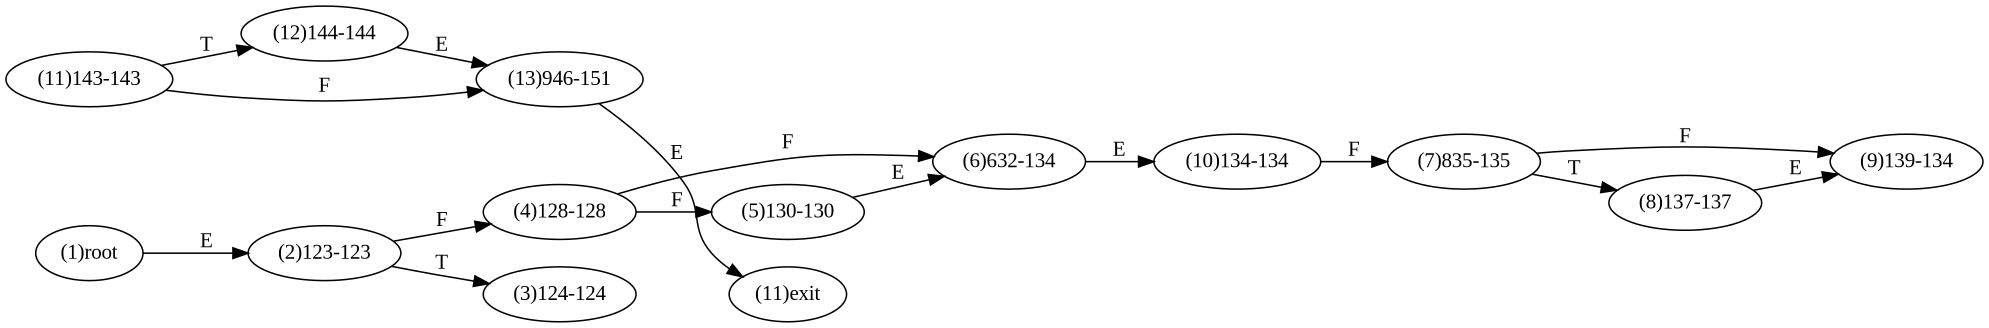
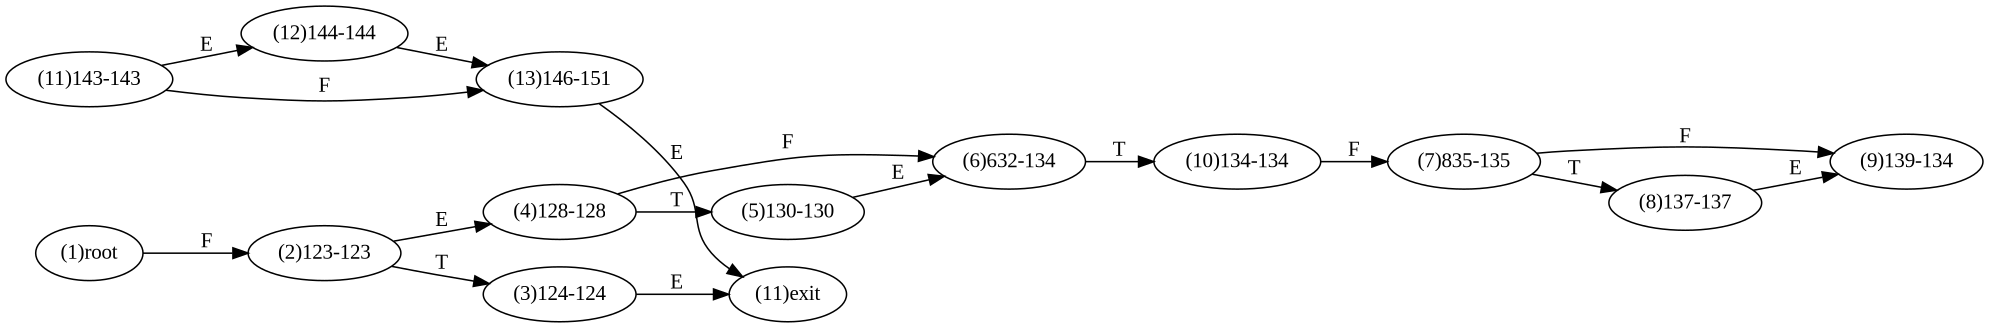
  digraph {
    fontname="Liberation Serif"
    rankdir=LR
    node [fontname="Liberation Serif"]
    edge [fontname="Liberation Serif"]
    n1 [label="(1)root"]
    n2 [label="(2)123-123"]
    n3 [label="(3)124-124"]
    n4 [label="(4)128-128"]
    n5 [label="(11)exit"]
    n6 [label="(5)130-130"]
    n7 [label="(6)632-134"]
    n8 [label="(10)134-134"]
    n9 [label="(7)835-135"]
    n10 [label="(8)137-137"]
    n11 [label="(9)139-134"]
    n12 [label="(11)143-143"]
    n13 [label="(12)144-144"]
-   n14 [label="(13)946-151"]
-   n1 -> n2 [label=E]
+   n14 [label="(13)146-151"]
+   n1 -> n2 [label=F]
    n2 -> n3 [label=T]
-   n2 -> n4 [label=F]
-   n4 -> n6 [label=F]
+   n2 -> n4 [label=E]
+   n3 -> n5 [label=E]
+   n4 -> n6 [label=T]
    n4 -> n7 [label=F]
    n6 -> n7 [label=E]
-   n7 -> n8 [label=E]
+   n7 -> n8 [label=T]
    n8 -> n9 [label=F]
    n9 -> n10 [label=T]
    n9 -> n11 [label=F]
    n10 -> n11 [label=E]
-   n12 -> n13 [label=T]
+   n12 -> n13 [label=E]
    n12 -> n14 [label=F]
    n13 -> n14 [label=E]
    n14 -> n5 [label=E]
  }
